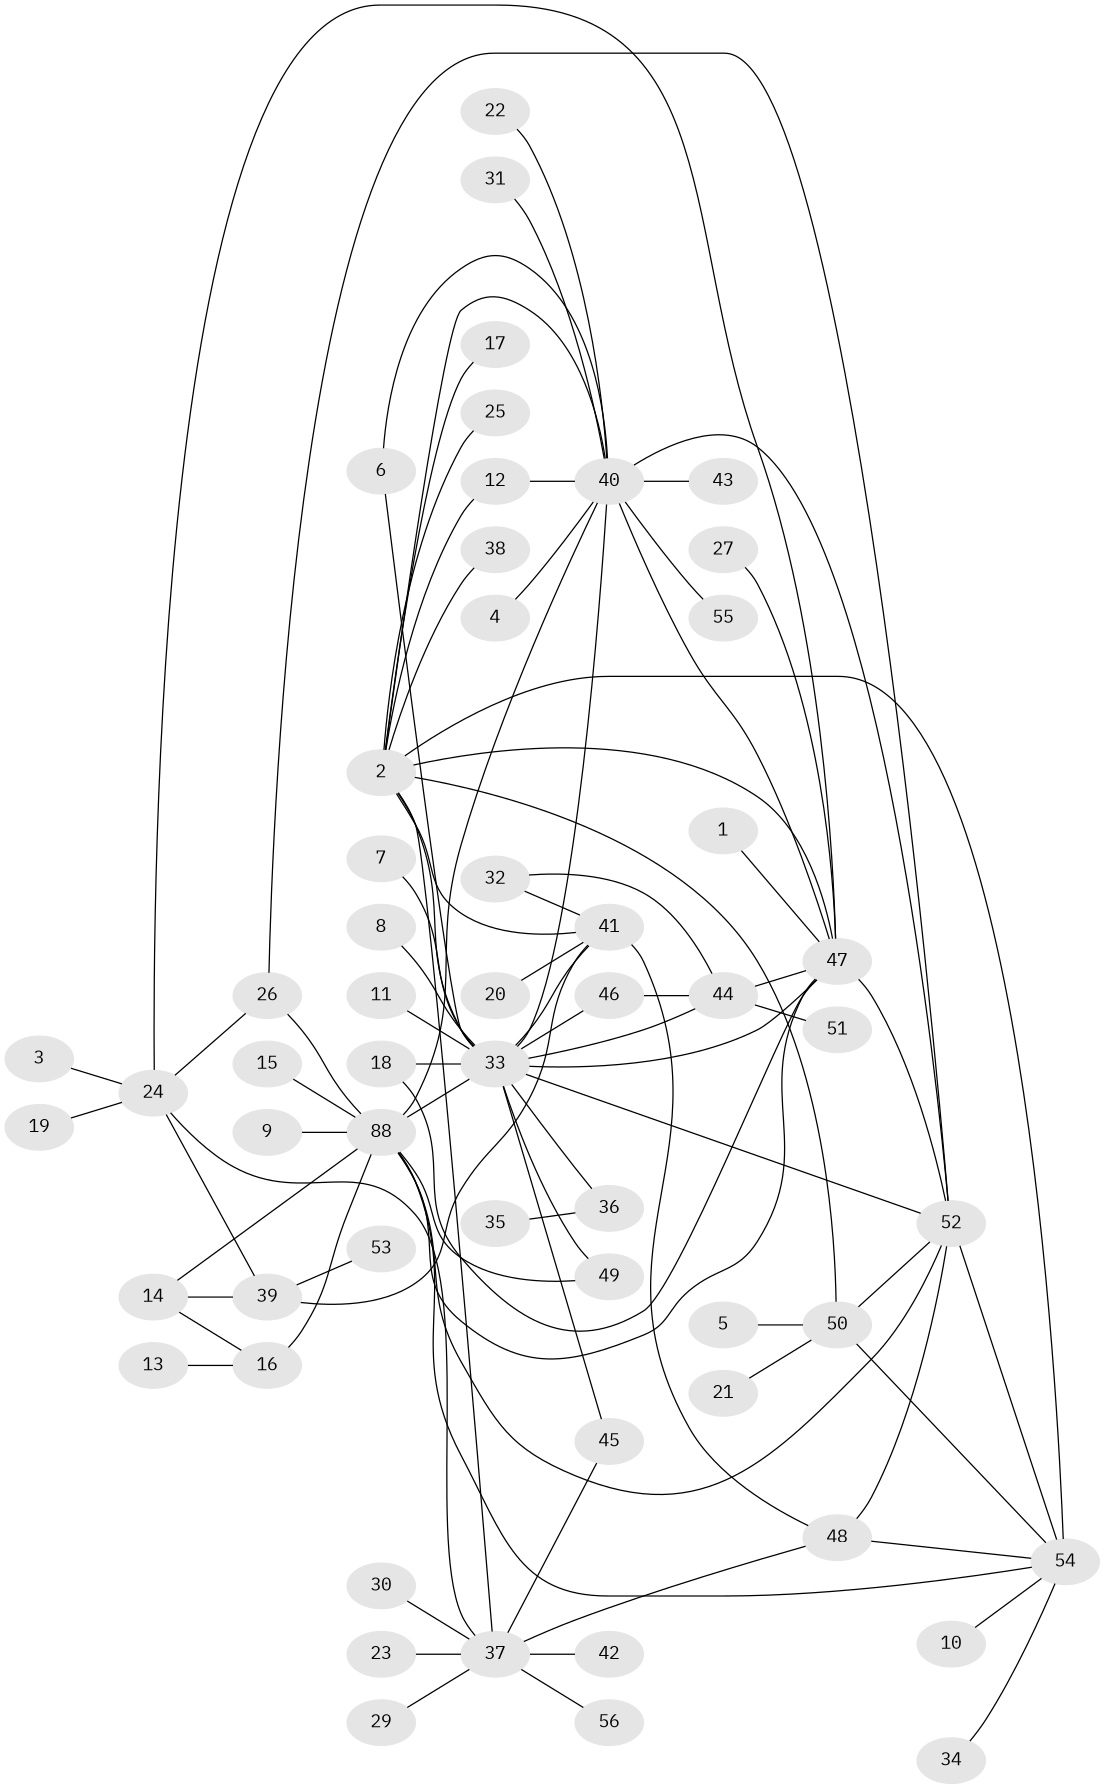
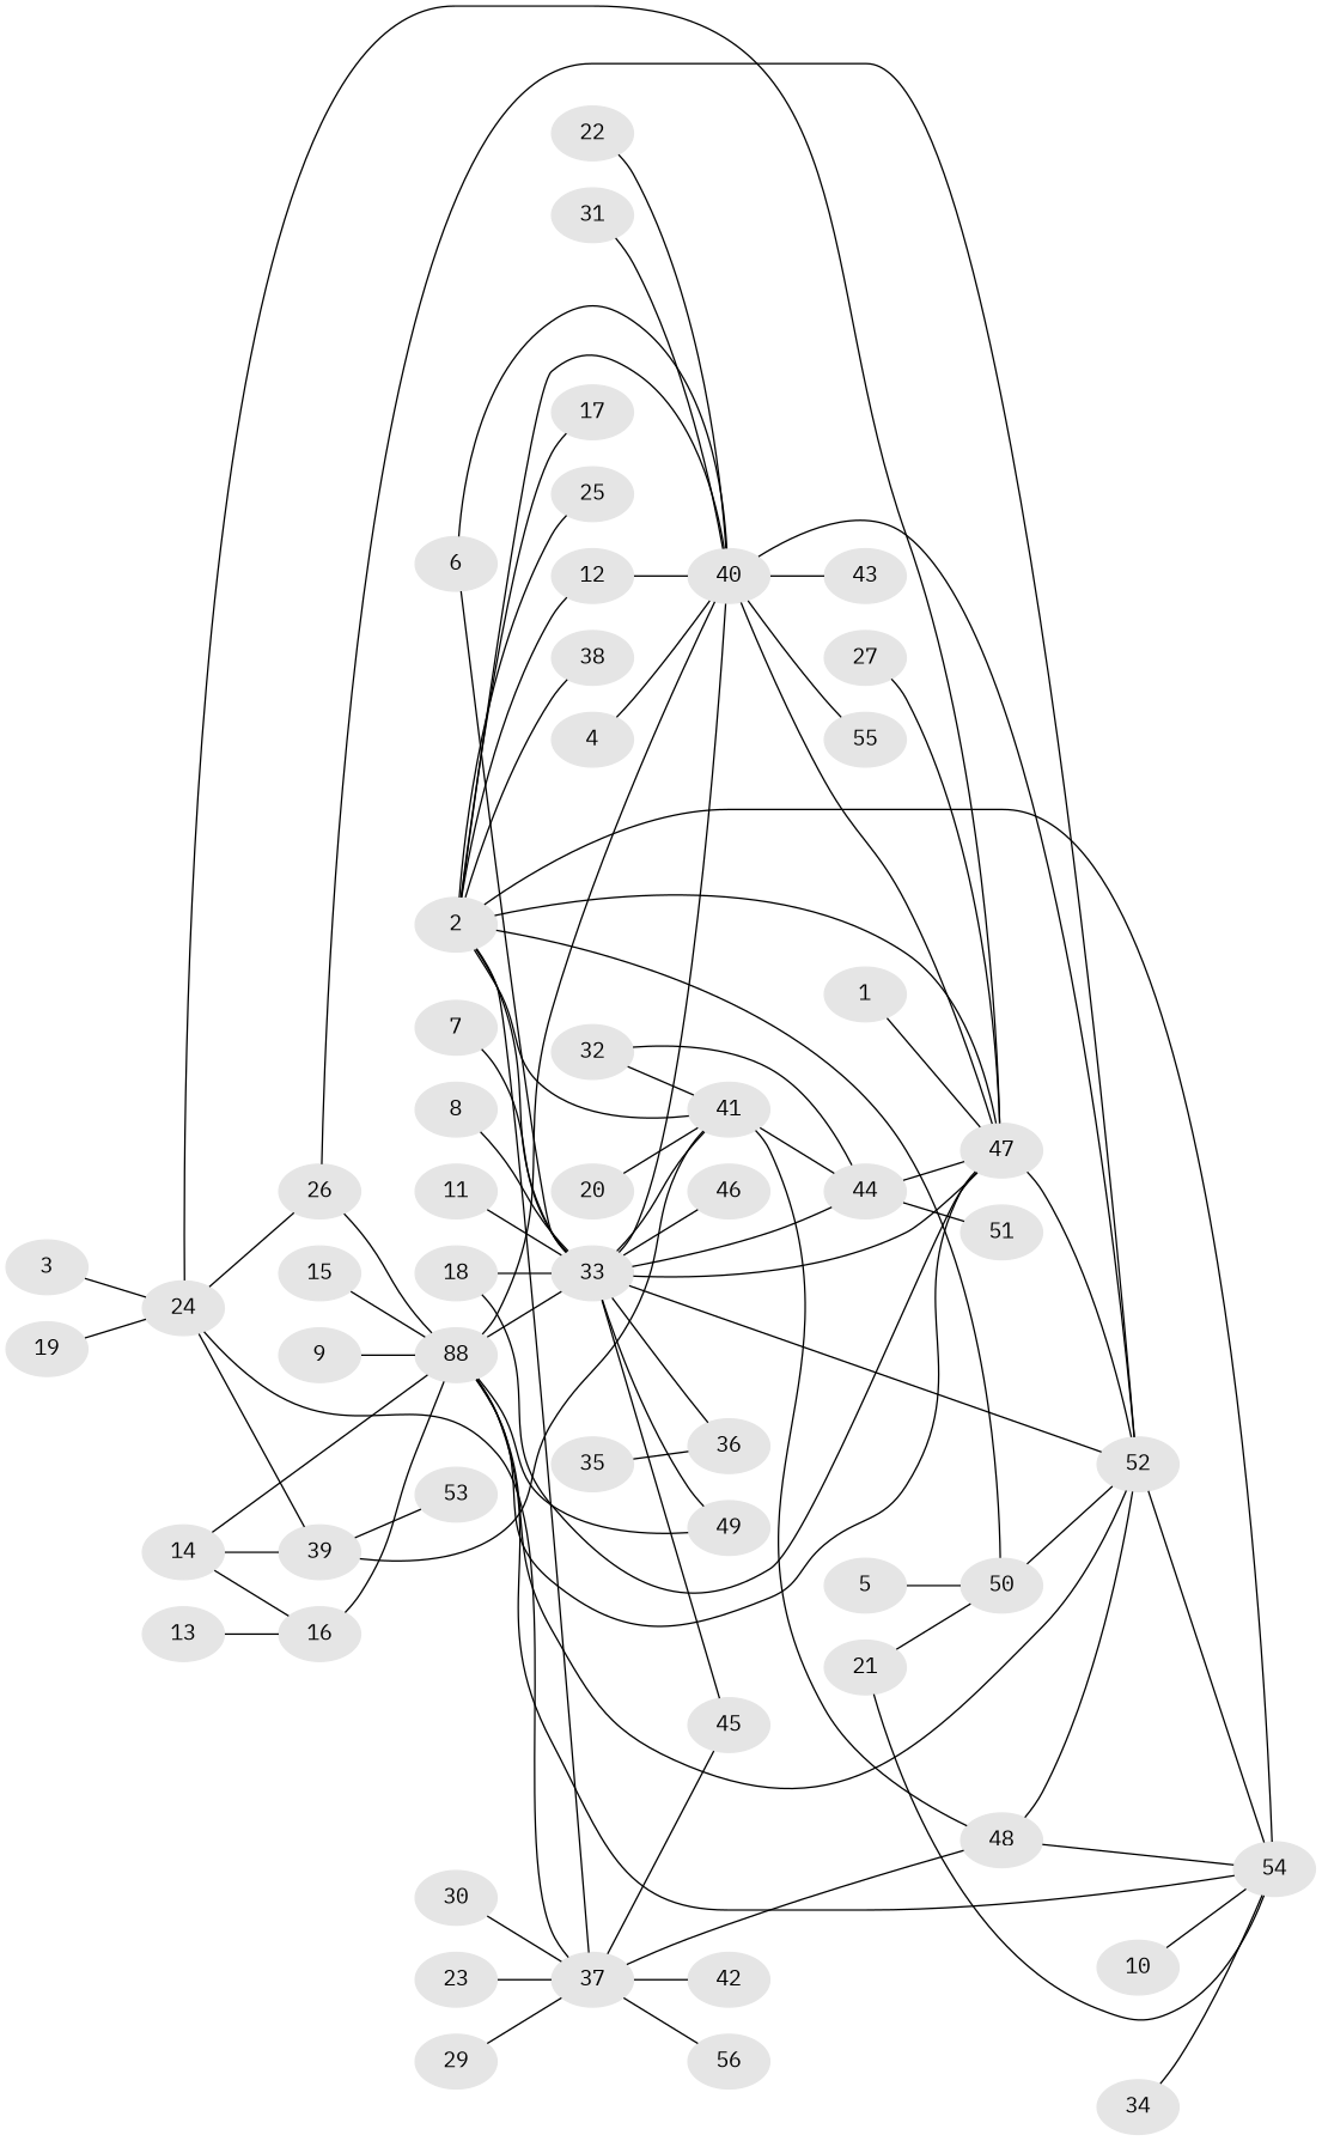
  graph {
    fontname="IBM Plex Mono"
    rankdir=LR
    node [color=gray90 fontname="IBM Plex Mono" style=filled]
    edge [fontname="IBM Plex Mono" weight=1.0]
    1
    47
    52
    2
    17
    25
    33
    37
    38
    40
    41
    50
    54
    12
    36
    49
    44
    45
    46
    42
    48
    56
    43
    55
    3
    24
    39
    26
    4
    5
    6
    7
    8
    n34 [label=88]
    9
    10
    11
    13
    16
    14
    53
    15
    18
    19
    20
    21
    22
    23
    27
    29
    30
    31
    32
    51
    34
    35
    1 -- 47
    47 -- 52
    52 -- 54
    2 -- 47 [weight=2.0]
    2 -- 17
    2 -- 25
    2 -- 33 [weight=2.0]
    2 -- 37
    2 -- 38
    2 -- 40
    2 -- 41
    2 -- 50
    2 -- 54
    2 -- 12
    33 -- 47 [weight=3.0]
    33 -- 52
    33 -- 40
    33 -- 41
    33 -- 36
    33 -- 49
    33 -- 44 [weight=2.0]
    33 -- 45
    33 -- 46
    37 -- 45
    37 -- 42
    37 -- 48
    37 -- 56
    40 -- 47
    40 -- 52
    40 -- 43
    40 -- 55
-   46 -- 44
+   41 -- 44
    41 -- 48
    50 -- 52
-   50 -- 54
+   21 -- 54
    12 -- 40
    44 -- 47
    44 -- 51
    48 -- 52
    48 -- 54
    3 -- 24
    24 -- 47
    24 -- 37
    24 -- 39
    24 -- 26
    39 -- 41
    39 -- 53
    26 -- 52
    26 -- n34
    4 -- 40
    5 -- 50
    6 -- 33
    6 -- 40
    7 -- 33
    8 -- 33
    n34 -- 47
    n34 -- 52
    n34 -- 33 [weight=2.0]
    n34 -- 40
    n34 -- 54
    n34 -- 49
    9 -- n34
    10 -- 54
    11 -- 33
    13 -- 16
    16 -- n34
    14 -- 39
    14 -- n34
    14 -- 16
    15 -- n34
    18 -- 47
    18 -- 33
    19 -- 24
    20 -- 41
    21 -- 50
    22 -- 40
    23 -- 37
    27 -- 47
    29 -- 37
    30 -- 37
    31 -- 40
    32 -- 41
    32 -- 44
    34 -- 54
    35 -- 36
  }
